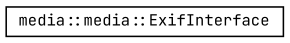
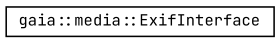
  digraph {
    rankdir=LR
    fontname="JetBrains Mono"
-   n1 [color=black fillcolor=white fontname="JetBrains Mono" fontsize=10 height=0.2 label="media::media::ExifInterface" shape=record style=filled width=0.4]
+   n1 [color=black fillcolor=white fontname="JetBrains Mono" fontsize=10 height=0.2 label="gaia::media::ExifInterface" shape=record style=filled width=0.4]
  }
